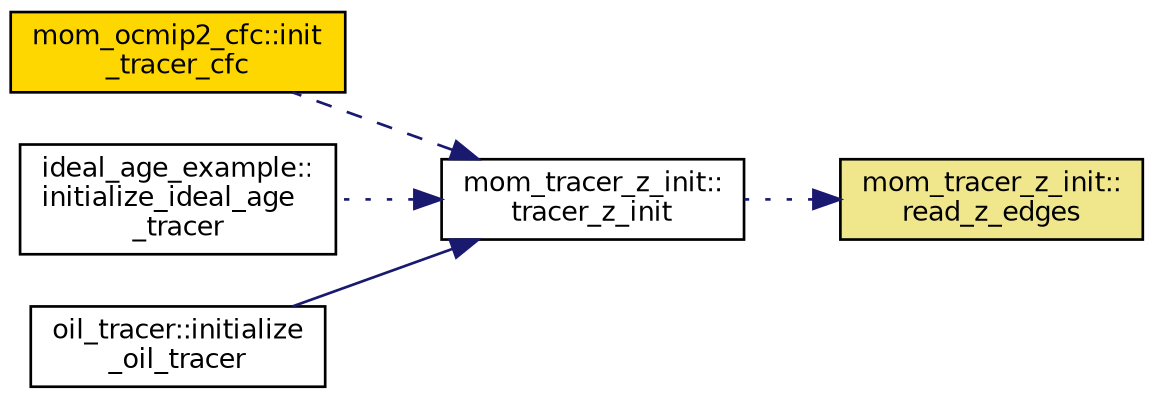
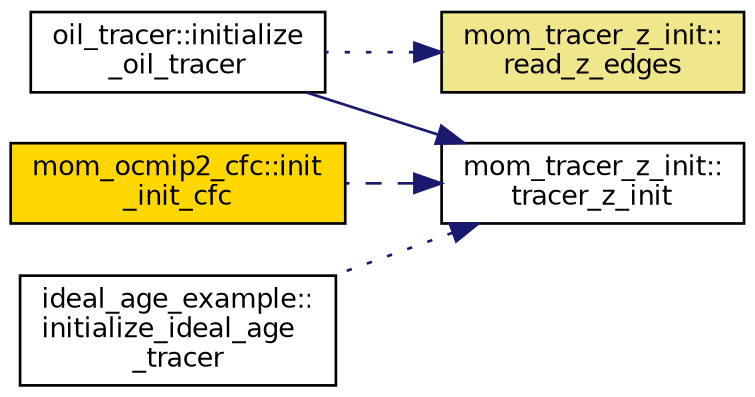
  digraph {
    rankdir=RL
    node [color=black fillcolor=white fontname=Helvetica fontsize=10 shape=record style=filled]
    edge [color=midnightblue dir=back fontname=Helvetica fontsize=10 labelfontname=Helvetica labelfontsize=10 style=dotted]
    n1 [fillcolor=khaki fontcolor=black height=0.2 label="mom_tracer_z_init::\lread_z_edges" width=0.4]
    n2 [height=0.2 label="mom_tracer_z_init::\ltracer_z_init" width=0.4]
-   n3 [fillcolor=gold height=0.2 label="mom_ocmip2_cfc::init\l_tracer_cfc" width=0.4]
+   n3 [fillcolor=gold height=0.2 label="mom_ocmip2_cfc::init\l_init_cfc" width=0.4]
    n4 [height=0.2 label="ideal_age_example::\linitialize_ideal_age\l_tracer" width=0.4]
    n5 [height=0.2 label="oil_tracer::initialize\l_oil_tracer" width=0.4]
-   n1 -> n2
+   n1 -> n5
    n2 -> n3 [style=dashed]
    n2 -> n4
    n2 -> n5 [style=solid]
  }
